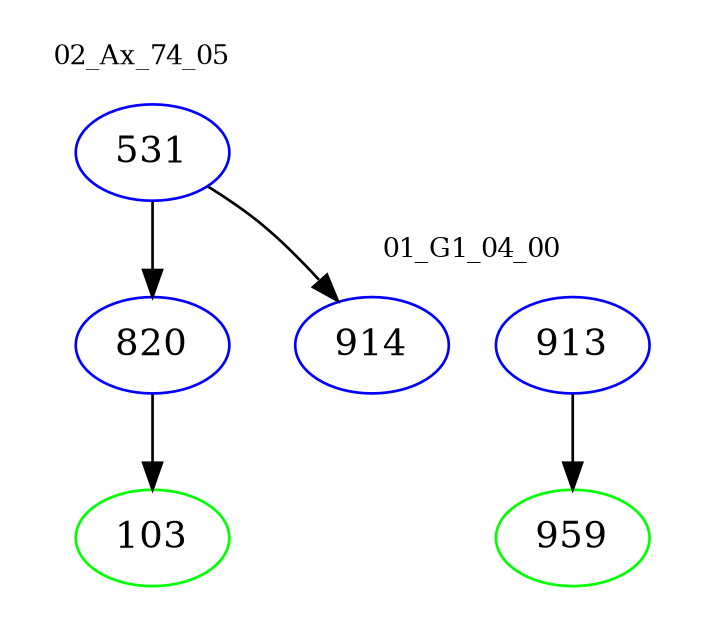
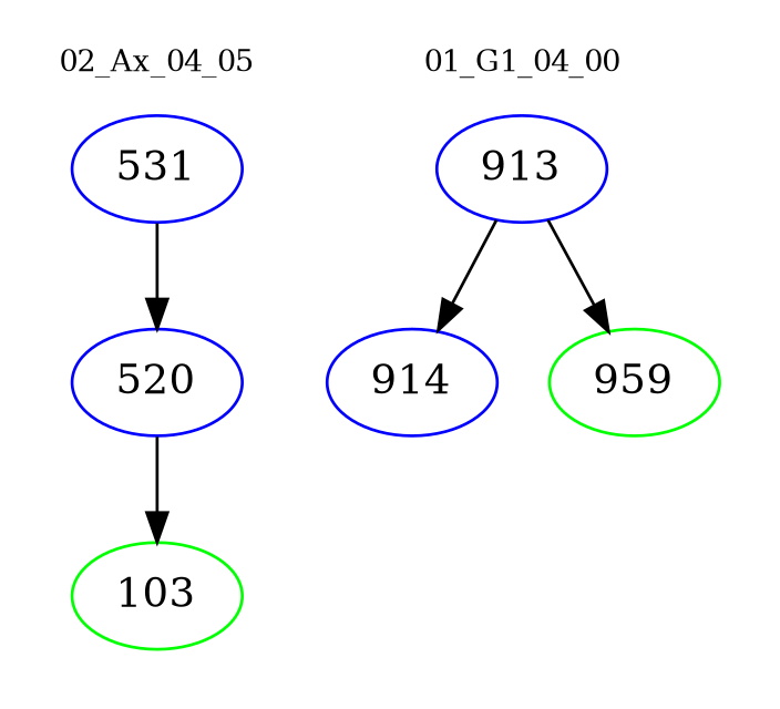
  digraph {
    node [color=blue]
    edge [color=black]
-   n1 [label=820]
+   n1 [label=520]
    n2 [color=green label=103]
    n3 [label=531]
    n4 [label=913]
    n5 [label=914]
    n6 [color=green label=959]
    subgraph cluster_1 {
      color=white
      fontsize=10
-     label="02_Ax_74_05"
+     label="02_Ax_04_05"
      n1
      n2
      n3
    }
    subgraph cluster_2 {
      color=white
      fontsize=10
      label="01_G1_04_00"
      n4
      n5
      n6
    }
    n1 -> n2
    n3 -> n1
-   n3 -> n5
+   n4 -> n5
    n4 -> n6
  }
